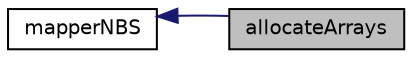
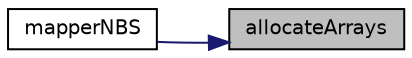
  digraph {
    rankdir=RL
    node [color=black fontname=Helvetica fontsize=10 shape=record style=filled]
    n1 [fillcolor=grey75 fontcolor=black height=0.2 label=allocateArrays width=0.4]
    n2 [fillcolor=white height=0.2 label=mapperNBS width=0.4]
-   n2 -> n1 [color=midnightblue dir=back fontname=Helvetica fontsize=10 labelfontname=Helvetica labelfontsize=10 style=solid]
+   n1 -> n2 [color=midnightblue dir=back fontname=Helvetica fontsize=10 labelfontname=Helvetica labelfontsize=10 style=solid]
  }
